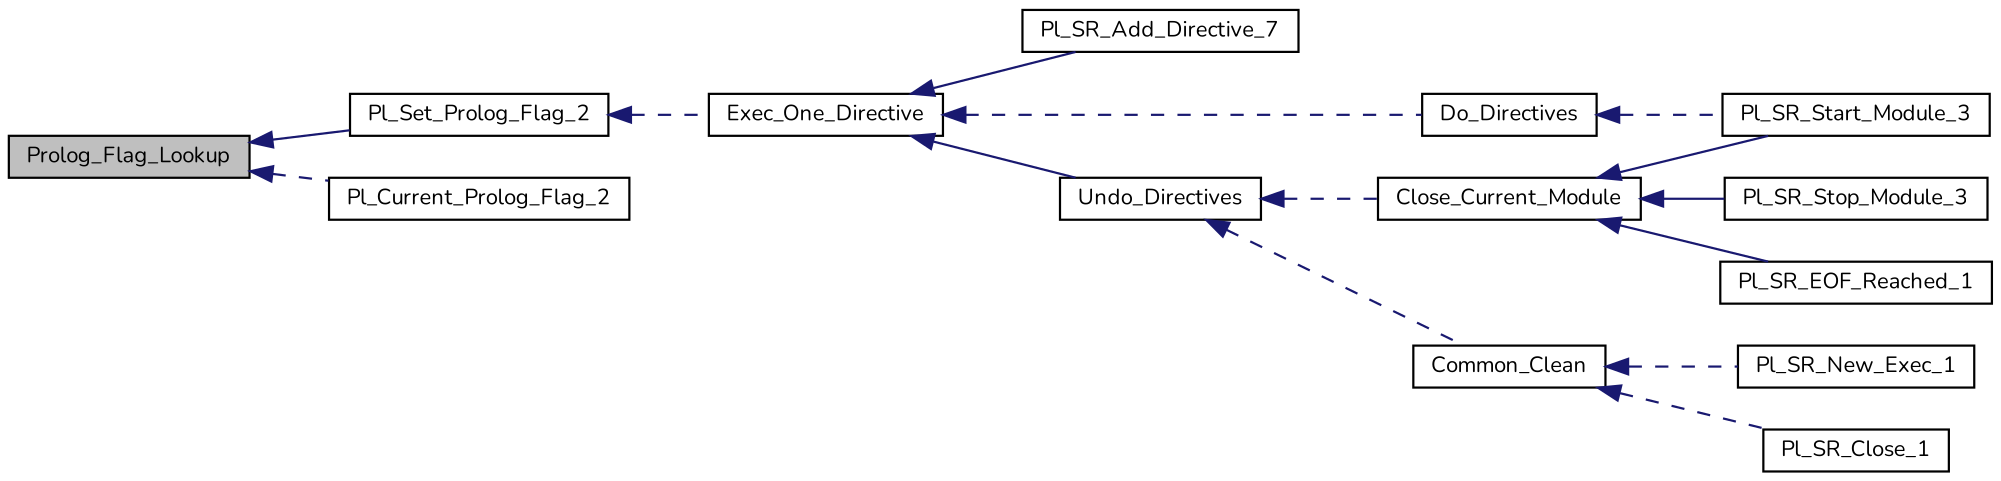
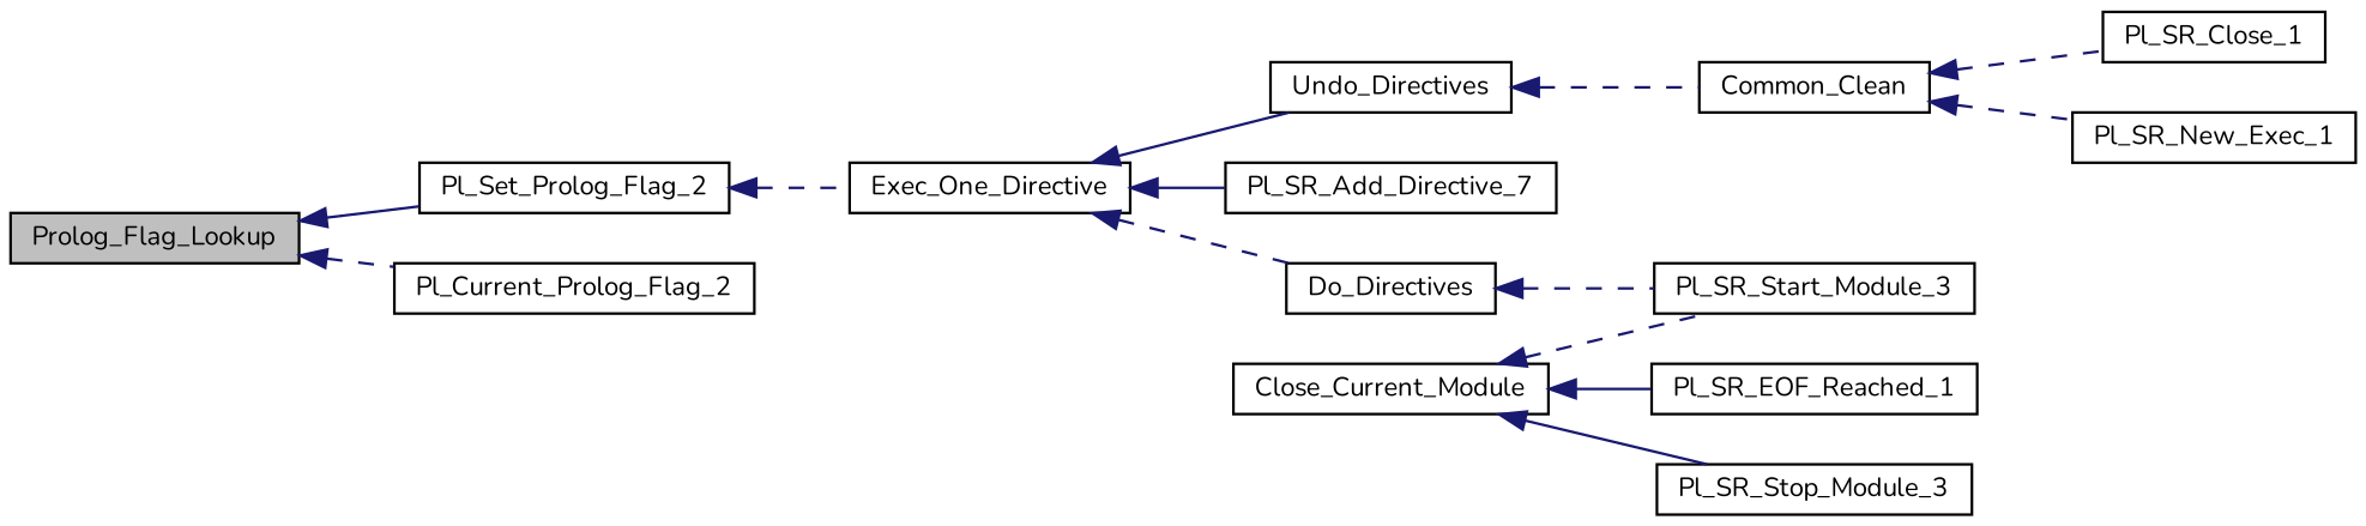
  digraph {
    fontname=Nunito
    rankdir=LR
    node [color=black fillcolor=white fontname=Nunito fontsize=10 shape=record style=filled]
    edge [color=midnightblue dir=back fontname=Nunito fontsize=10 labelfontname=Helvetica labelfontsize=10 style=dashed]
    n1 [fillcolor=grey75 fontcolor=black height=0.2 label=Prolog_Flag_Lookup width=0.4]
    n2 [height=0.2 label=Pl_Set_Prolog_Flag_2 width=0.4]
    n3 [height=0.2 label=Pl_Current_Prolog_Flag_2 width=0.4]
    n4 [height=0.2 label=Exec_One_Directive width=0.4]
    n5 [height=0.2 label=Pl_SR_Add_Directive_7 width=0.4]
    n6 [height=0.2 label=Do_Directives width=0.4]
    n7 [height=0.2 label=Undo_Directives width=0.4]
    n8 [height=0.2 label=Pl_SR_Start_Module_3 width=0.4]
    n9 [height=0.2 label=Common_Clean width=0.4]
    n10 [height=0.2 label=Close_Current_Module width=0.4]
    n11 [height=0.2 label=Pl_SR_Close_1 width=0.4]
    n12 [height=0.2 label=Pl_SR_New_Exec_1 width=0.4]
    n13 [height=0.2 label=Pl_SR_EOF_Reached_1 width=0.4]
    n14 [height=0.2 label=Pl_SR_Stop_Module_3 width=0.4]
    n1 -> n2 [style=solid]
    n1 -> n3
    n2 -> n4
    n4 -> n5 [style=solid]
    n4 -> n6
    n4 -> n7 [style=solid]
    n6 -> n8
    n7 -> n9
-   n7 -> n10
    n9 -> n11
    n9 -> n12
-   n10 -> n8 [style=solid]
+   n10 -> n8
    n10 -> n13 [style=solid]
    n10 -> n14 [style=solid]
  }
